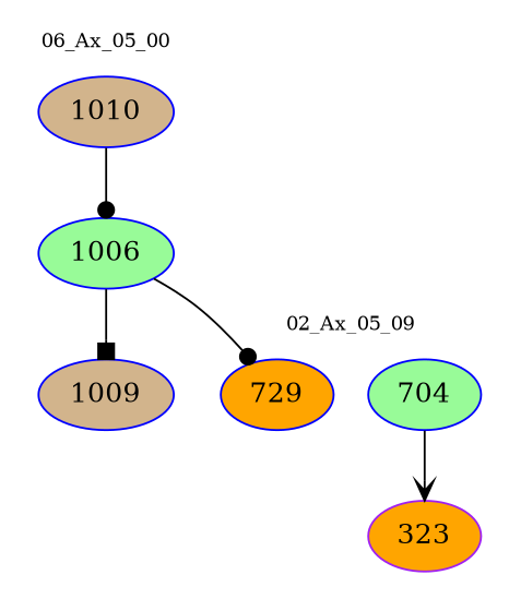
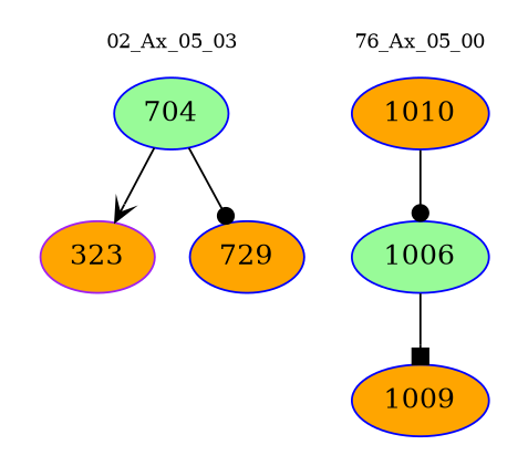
  digraph {
    node [color=blue fillcolor=palegreen style=filled]
    edge [arrowhead=dot color=black]
    n1 [label=704]
    n2 [color=purple fillcolor=orange label=323]
    n3 [fillcolor=orange label=729]
    n4 [label=1006]
-   n5 [fillcolor=tan label=1009]
-   n6 [fillcolor=tan label=1010]
+   n5 [fillcolor=orange label=1009]
+   n6 [fillcolor=orange label=1010]
    subgraph cluster_1 {
      color=white
      fontsize=10
-     label="02_Ax_05_09"
+     label="02_Ax_05_03"
      n1
      n2
      n3
    }
    subgraph cluster_2 {
      color=white
      fontsize=10
-     label="06_Ax_05_00"
+     label="76_Ax_05_00"
      n4
      n5
      n6
    }
    n1 -> n2 [arrowhead=vee]
-   n4 -> n3
+   n1 -> n3
    n4 -> n5 [arrowhead=box]
    n6 -> n4
  }
